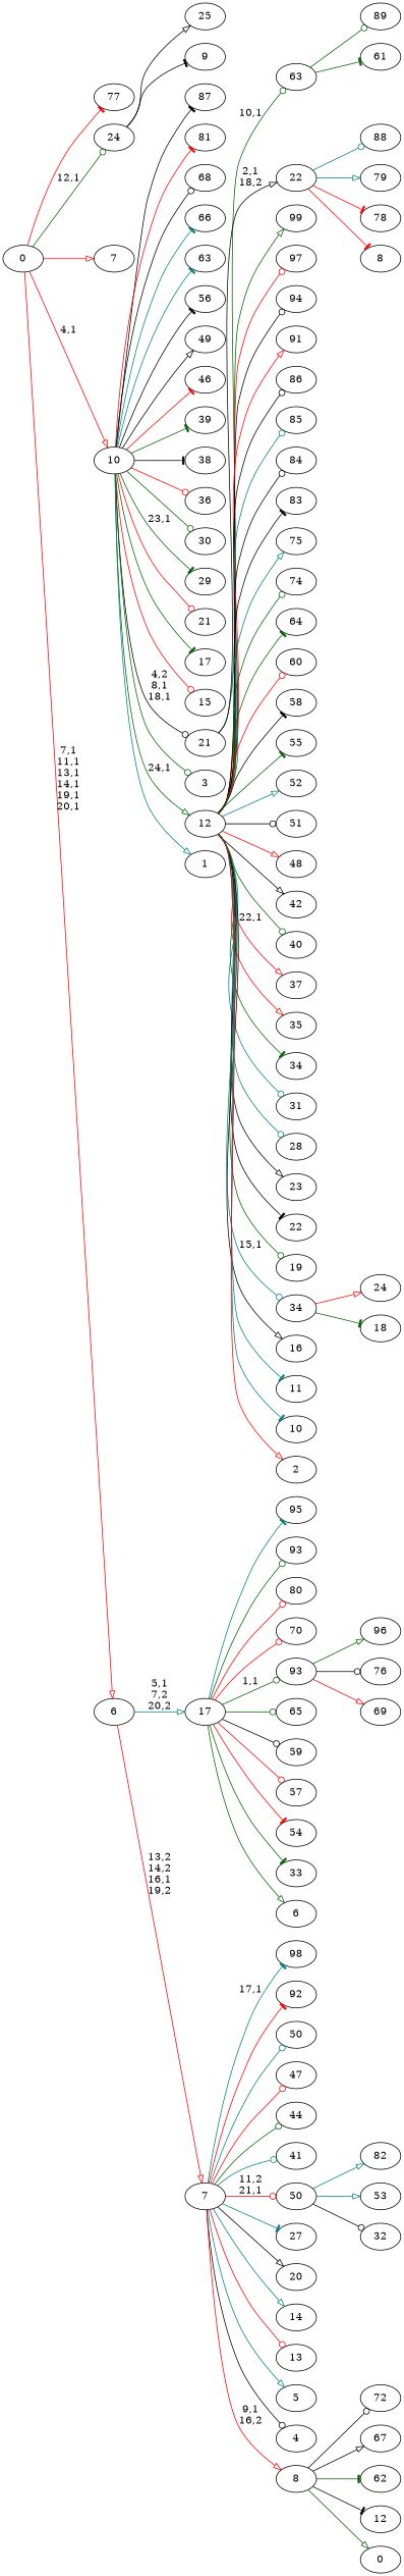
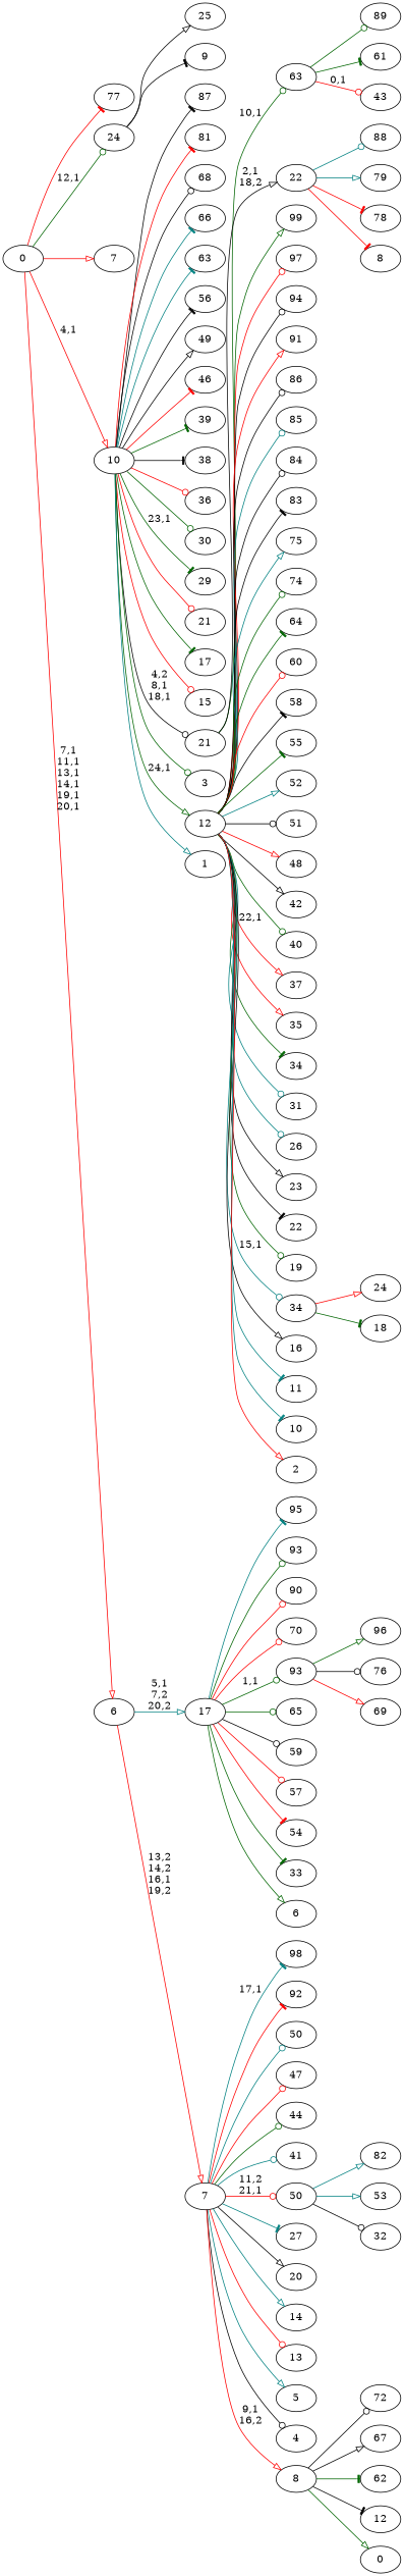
  digraph {
    rankdir=LR
    edge [arrowhead=odot color=red]
    n1 [label=99]
    n2 [label=98]
    n3 [label=97]
    n4 [label=96]
    n5 [label=95]
    n6 [label=94]
    n7 [label=93]
    n8 [label=92]
    n9 [label=91]
-   n10 [label=80]
+   n10 [label=90]
    n11 [label=89]
    n12 [label=88]
    n13 [label=87]
    n14 [label=86]
    n15 [label=85]
    n16 [label=84]
    n17 [label=83]
    n18 [label=82]
    n19 [label=81]
    n20 [label=79]
    n21 [label=78]
    n22 [label=77]
    n23 [label=76]
    n24 [label=75]
    n25 [label=74]
    n26 [label=72]
    n27 [label=70]
    n28 [label=69]
    93
    n30 [label=68]
    n31 [label=67]
    n32 [label=66]
    n33 [label=65]
    n34 [label=64]
    n35 [label=63]
    n36 [label=62]
    n37 [label=61]
    n38 [label=60]
    n39 [label=59]
    n40 [label=58]
    n41 [label=57]
    n42 [label=56]
    n43 [label=55]
    n44 [label=54]
    n45 [label=53]
    n46 [label=52]
    n47 [label=51]
    n48 [label=50]
    n49 [label=49]
    n50 [label=48]
    n51 [label=47]
    n52 [label=46]
    n53 [label=44]
+   n54 [label=43]
    63
    n56 [label=42]
    n57 [label=41]
    n58 [label=40]
    n59 [label=39]
    n60 [label=38]
    n61 [label=37]
    n62 [label=36]
    n63 [label=35]
    n64 [label=34]
    n65 [label=33]
    n66 [label=32]
    50
    n68 [label=31]
    n69 [label=30]
    n70 [label=29]
    n71 [label=27]
-   n72 [label=28]
+   n72 [label=26]
    n73 [label=25]
    n74 [label=24]
    n75 [label=23]
    n76 [label=22]
    n77 [label=21]
    n78 [label=20]
    n79 [label=19]
    n80 [label=18]
    34
    n82 [label=17]
    n83 [label=16]
    n84 [label=15]
    n85 [label=14]
    n86 [label=13]
    n87 [label=12]
    n88 [label=11]
    n89 [label=10]
    n90 [label=9]
    24
    n92 [label=8]
    22
    21
    n95 [label=7]
    n96 [label=6]
    17
    n98 [label=5]
    n99 [label=4]
    n100 [label=3]
    n101 [label=2]
    12
    n103 [label=1]
    10
    n105 [label=0]
    8
    7
    6
    0
    93 -> n4 [arrowhead=onormal color=darkgreen]
    93 -> n23 [color=black]
    93 -> n28 [arrowhead=onormal]
    63 -> n11 [color=darkgreen]
    63 -> n37 [arrowhead=tee color=darkgreen]
+   63 -> n54 [label="0,1"]
    50 -> n18 [arrowhead=onormal color=teal]
    50 -> n45 [arrowhead=onormal color=teal]
    50 -> n66 [color=black]
    34 -> n74 [arrowhead=onormal]
    34 -> n80 [arrowhead=tee color=darkgreen]
    24 -> n73 [arrowhead=onormal color=black]
    24 -> n90 [arrowhead=tee color=black]
    22 -> n12 [color=teal]
    22 -> n20 [arrowhead=onormal color=teal]
    22 -> n21 [arrowhead=tee]
    22 -> n92 [arrowhead=tee]
    21 -> 63 [color=darkgreen label="10,1"]
    21 -> 22 [arrowhead=onormal color=black label="2,1\n18,2"]
    17 -> n5 [arrowhead=tee color=teal]
    17 -> n7 [color=darkgreen]
    17 -> n10
    17 -> n27
    17 -> 93 [color=darkgreen label="1,1"]
    17 -> n33 [color=darkgreen]
    17 -> n39 [color=black]
    17 -> n41
    17 -> n44 [arrowhead=tee]
    17 -> n65 [arrowhead=tee color=darkgreen]
    17 -> n96 [arrowhead=onormal color=darkgreen]
    12 -> n1 [arrowhead=onormal color=darkgreen]
    12 -> n3
    12 -> n6 [color=black]
    12 -> n9 [arrowhead=onormal]
    12 -> n14 [color=black]
    12 -> n15 [color=teal]
    12 -> n16 [color=black]
    12 -> n17 [arrowhead=tee color=black]
    12 -> n24 [arrowhead=onormal color=teal]
    12 -> n25 [color=darkgreen]
    12 -> n34 [arrowhead=tee color=darkgreen]
    12 -> n38
    12 -> n40 [arrowhead=tee color=black]
    12 -> n43 [arrowhead=tee color=darkgreen]
    12 -> n46 [arrowhead=onormal color=teal]
    12 -> n47 [color=black]
    12 -> n50 [arrowhead=onormal]
    12 -> n56 [arrowhead=onormal color=black]
    12 -> n58 [color=darkgreen]
    12 -> n61 [arrowhead=onormal label="22,1"]
    12 -> n63 [arrowhead=onormal]
    12 -> n64 [arrowhead=tee color=darkgreen]
    12 -> n68 [color=teal]
    12 -> n72 [color=teal]
    12 -> n75 [arrowhead=onormal color=black]
    12 -> n76 [arrowhead=tee color=black]
    12 -> n79 [color=darkgreen]
    12 -> 34 [color=teal label="15,1"]
    12 -> n83 [arrowhead=onormal color=black]
    12 -> n88 [arrowhead=tee color=teal]
    12 -> n89 [arrowhead=tee color=teal]
    12 -> n101 [arrowhead=onormal]
    10 -> n13 [arrowhead=tee color=black]
    10 -> n19 [arrowhead=tee]
    10 -> n30 [color=black]
    10 -> n32 [arrowhead=tee color=teal]
    10 -> n35 [arrowhead=tee color=teal]
    10 -> n42 [arrowhead=tee color=black]
    10 -> n49 [arrowhead=onormal color=black]
    10 -> n52 [arrowhead=tee]
    10 -> n59 [arrowhead=tee color=darkgreen]
    10 -> n60 [arrowhead=tee color=black]
    10 -> n62
    10 -> n69 [color=darkgreen]
    10 -> n70 [arrowhead=tee color=darkgreen label="23,1"]
    10 -> n77
    10 -> n82 [arrowhead=tee color=darkgreen]
    10 -> n84
    10 -> 21 [color=black label="4,2\n8,1\n18,1"]
    10 -> n100 [color=darkgreen]
    10 -> 12 [arrowhead=onormal color=darkgreen label="24,1"]
    10 -> n103 [arrowhead=onormal color=teal]
    8 -> n26 [color=black]
    8 -> n31 [arrowhead=onormal color=black]
    8 -> n36 [arrowhead=tee color=darkgreen]
    8 -> n87 [arrowhead=tee color=black]
    8 -> n105 [arrowhead=onormal color=darkgreen]
    7 -> n2 [arrowhead=tee color=teal label="17,1"]
    7 -> n8 [arrowhead=tee]
    7 -> n48 [color=teal]
    7 -> n51
    7 -> n53 [color=darkgreen]
    7 -> n57 [color=teal]
    7 -> 50 [label="11,2\n21,1"]
    7 -> n71 [arrowhead=tee color=teal]
    7 -> n78 [arrowhead=onormal color=black]
    7 -> n85 [arrowhead=onormal color=teal]
    7 -> n86
    7 -> n98 [arrowhead=onormal color=teal]
    7 -> n99 [color=black]
    7 -> 8 [arrowhead=onormal label="9,1\n16,2"]
    6 -> 17 [arrowhead=onormal color=teal label="5,1\n7,2\n20,2"]
    6 -> 7 [arrowhead=onormal label="13,2\n14,2\n16,1\n19,2"]
    0 -> n22 [arrowhead=tee]
    0 -> 24 [color=darkgreen label="12,1"]
    0 -> n95 [arrowhead=onormal]
    0 -> 10 [arrowhead=onormal label="4,1"]
    0 -> 6 [arrowhead=onormal label="7,1\n11,1\n13,1\n14,1\n19,1\n20,1"]
  }
